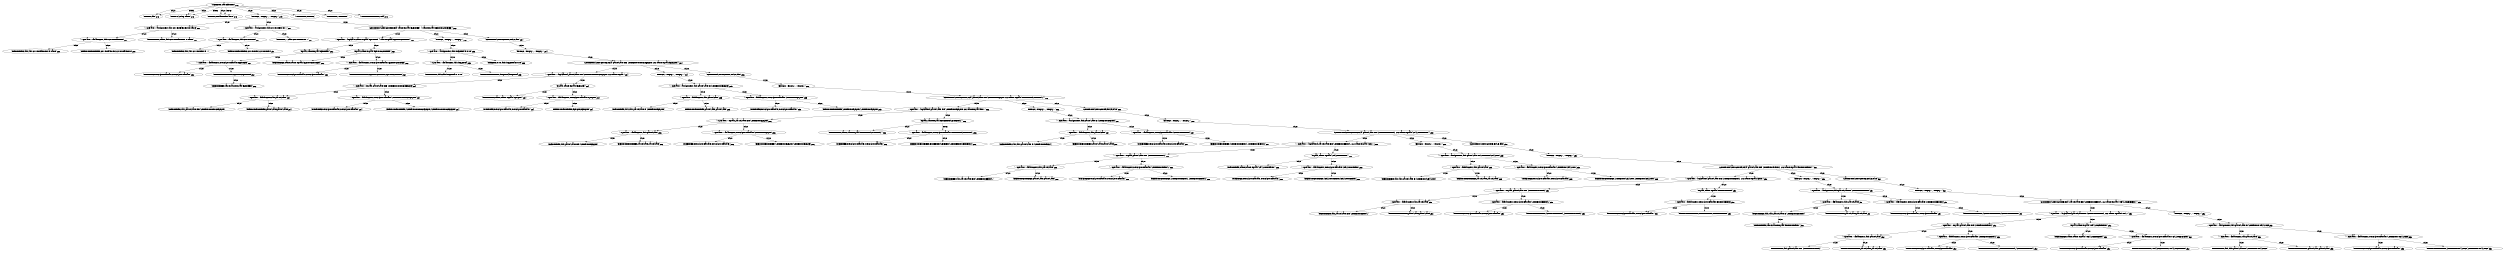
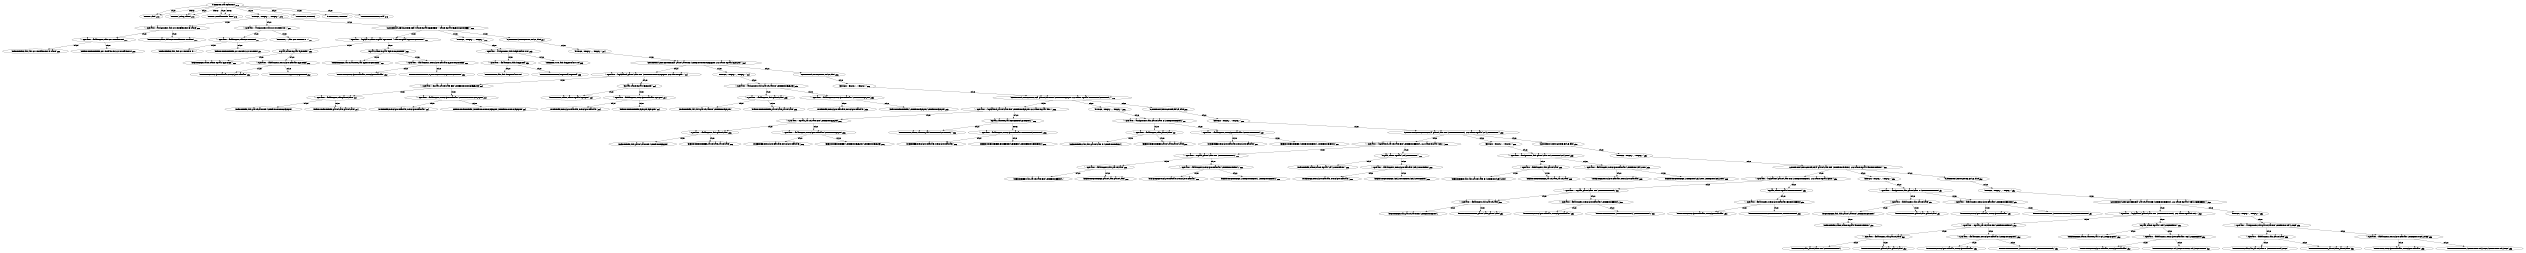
  digraph {
    n1 [label=<(METHOD,startElement)<SUB>278</SUB>>]
    n2 [label=<(PARAM,this)<SUB>278</SUB>>]
    n3 [label=<(PARAM,String name)<SUB>278</SUB>>]
    n4 [label=<(PARAM,AttributeList attrs)<SUB>278</SUB>>]
    n5 [label=<(BLOCK,&lt;empty&gt;,&lt;empty&gt;)<SUB>279</SUB>>]
    n6 [label=<(MODIFIER,PUBLIC)>]
    n7 [label=<(MODIFIER,VIRTUAL)>]
    n8 [label=<(METHOD_RETURN,void)<SUB>278</SUB>>]
    n9 [label=<(&lt;operator&gt;.assignment,this.currentElement = name)<SUB>280</SUB>>]
    n10 [label=<(&lt;operator&gt;.assignment,this.currentText = &quot;&quot;)<SUB>281</SUB>>]
    n11 [label=<(CONTROL_STRUCTURE,IF,if (name.equals(EJB_REF) || name.equals(EJB_LOCAL_REF)))<SUB>282</SUB>>]
    n12 [label=<(&lt;operator&gt;.fieldAccess,this.currentElement)<SUB>280</SUB>>]
    n13 [label=<(IDENTIFIER,name,this.currentElement = name)<SUB>280</SUB>>]
    n14 [label=<(&lt;operator&gt;.fieldAccess,this.currentText)<SUB>281</SUB>>]
    n15 [label=<(LITERAL,&quot;&quot;,this.currentText = &quot;&quot;)<SUB>281</SUB>>]
    n16 [label=<(&lt;operator&gt;.logicalOr,name.equals(EJB_REF) || name.equals(EJB_LOCAL_REF))<SUB>282</SUB>>]
    n17 [label=<(BLOCK,&lt;empty&gt;,&lt;empty&gt;)<SUB>282</SUB>>]
    n18 [label=<(CONTROL_STRUCTURE,ELSE,else)<SUB>284</SUB>>]
    n19 [label=<(IDENTIFIER,this,this.currentElement = name)<SUB>280</SUB>>]
    n20 [label=<(FIELD_IDENTIFIER,currentElement,currentElement)<SUB>280</SUB>>]
    n21 [label=<(IDENTIFIER,this,this.currentText = &quot;&quot;)>]
    n22 [label=<(FIELD_IDENTIFIER,currentText,currentText)<SUB>251</SUB>>]
    n23 [label=<(equals,name.equals(EJB_REF))<SUB>282</SUB>>]
    n24 [label=<(equals,name.equals(EJB_LOCAL_REF))<SUB>282</SUB>>]
    n25 [label=<(&lt;operator&gt;.assignment,this.inEJBRef = true)<SUB>283</SUB>>]
    n26 [label=<(BLOCK,&lt;empty&gt;,&lt;empty&gt;)<SUB>284</SUB>>]
    n27 [label=<(IDENTIFIER,name,name.equals(EJB_REF))<SUB>282</SUB>>]
    n28 [label=<(&lt;operator&gt;.fieldAccess,DescriptorHandler.EJB_REF)<SUB>282</SUB>>]
    n29 [label=<(IDENTIFIER,name,name.equals(EJB_LOCAL_REF))<SUB>282</SUB>>]
    n30 [label=<(&lt;operator&gt;.fieldAccess,DescriptorHandler.EJB_LOCAL_REF)<SUB>282</SUB>>]
    n31 [label=<(TYPE_REF,DescriptorHandler,DescriptorHandler)<SUB>282</SUB>>]
    n32 [label=<(FIELD_IDENTIFIER,EJB_REF,EJB_REF)<SUB>282</SUB>>]
    n33 [label=<(TYPE_REF,DescriptorHandler,DescriptorHandler)<SUB>282</SUB>>]
    n34 [label=<(FIELD_IDENTIFIER,EJB_LOCAL_REF,EJB_LOCAL_REF)<SUB>282</SUB>>]
    n35 [label=<(&lt;operator&gt;.fieldAccess,this.inEJBRef)<SUB>283</SUB>>]
    n36 [label=<(LITERAL,true,this.inEJBRef = true)<SUB>283</SUB>>]
    n37 [label=<(IDENTIFIER,this,this.inEJBRef = true)>]
    n38 [label=<(FIELD_IDENTIFIER,inEJBRef,inEJBRef)<SUB>283</SUB>>]
    n39 [label=<(CONTROL_STRUCTURE,IF,if (parseState == STATE_LOOKING_EJBJAR &amp;&amp; name.equals(EJB_JAR)))<SUB>284</SUB>>]
    n40 [label=<(&lt;operator&gt;.logicalAnd,parseState == STATE_LOOKING_EJBJAR &amp;&amp; name.equa...)<SUB>284</SUB>>]
    n41 [label=<(BLOCK,&lt;empty&gt;,&lt;empty&gt;)<SUB>284</SUB>>]
    n42 [label=<(CONTROL_STRUCTURE,ELSE,else)<SUB>286</SUB>>]
    n43 [label=<(&lt;operator&gt;.equals,parseState == STATE_LOOKING_EJBJAR)<SUB>284</SUB>>]
    n44 [label=<(equals,name.equals(EJB_JAR))<SUB>284</SUB>>]
    n45 [label=<(&lt;operator&gt;.assignment,this.parseState = STATE_IN_EJBJAR)<SUB>285</SUB>>]
    n46 [label=<(BLOCK,&lt;empty&gt;,&lt;empty&gt;)<SUB>286</SUB>>]
    n47 [label=<(&lt;operator&gt;.fieldAccess,this.parseState)<SUB>284</SUB>>]
    n48 [label=<(&lt;operator&gt;.fieldAccess,DescriptorHandler.STATE_LOOKING_EJBJAR)<SUB>284</SUB>>]
    n49 [label=<(IDENTIFIER,name,name.equals(EJB_JAR))<SUB>284</SUB>>]
    n50 [label=<(&lt;operator&gt;.fieldAccess,DescriptorHandler.EJB_JAR)<SUB>284</SUB>>]
    n51 [label=<(IDENTIFIER,this,parseState == STATE_LOOKING_EJBJAR)>]
    n52 [label=<(FIELD_IDENTIFIER,parseState,parseState)<SUB>284</SUB>>]
    n53 [label=<(TYPE_REF,DescriptorHandler,DescriptorHandler)<SUB>284</SUB>>]
    n54 [label=<(FIELD_IDENTIFIER,STATE_LOOKING_EJBJAR,STATE_LOOKING_EJBJAR)<SUB>284</SUB>>]
    n55 [label=<(TYPE_REF,DescriptorHandler,DescriptorHandler)<SUB>284</SUB>>]
    n56 [label=<(FIELD_IDENTIFIER,EJB_JAR,EJB_JAR)<SUB>284</SUB>>]
    n57 [label=<(&lt;operator&gt;.fieldAccess,this.parseState)<SUB>285</SUB>>]
    n58 [label=<(&lt;operator&gt;.fieldAccess,DescriptorHandler.STATE_IN_EJBJAR)<SUB>285</SUB>>]
    n59 [label=<(IDENTIFIER,this,this.parseState = STATE_IN_EJBJAR)>]
    n60 [label=<(FIELD_IDENTIFIER,parseState,parseState)<SUB>285</SUB>>]
    n61 [label=<(TYPE_REF,DescriptorHandler,DescriptorHandler)<SUB>285</SUB>>]
    n62 [label=<(FIELD_IDENTIFIER,STATE_IN_EJBJAR,STATE_IN_EJBJAR)<SUB>285</SUB>>]
    n63 [label=<(CONTROL_STRUCTURE,IF,if (parseState == STATE_IN_EJBJAR &amp;&amp; name.equals(ENTERPRISE_BEANS)))<SUB>286</SUB>>]
    n64 [label=<(&lt;operator&gt;.logicalAnd,parseState == STATE_IN_EJBJAR &amp;&amp; name.equals(EN...)<SUB>286</SUB>>]
    n65 [label=<(BLOCK,&lt;empty&gt;,&lt;empty&gt;)<SUB>286</SUB>>]
    n66 [label=<(CONTROL_STRUCTURE,ELSE,else)<SUB>288</SUB>>]
    n67 [label=<(&lt;operator&gt;.equals,parseState == STATE_IN_EJBJAR)<SUB>286</SUB>>]
    n68 [label=<(equals,name.equals(ENTERPRISE_BEANS))<SUB>286</SUB>>]
    n69 [label=<(&lt;operator&gt;.assignment,this.parseState = STATE_IN_BEANS)<SUB>287</SUB>>]
    n70 [label=<(BLOCK,&lt;empty&gt;,&lt;empty&gt;)<SUB>288</SUB>>]
    n71 [label=<(&lt;operator&gt;.fieldAccess,this.parseState)<SUB>286</SUB>>]
    n72 [label=<(&lt;operator&gt;.fieldAccess,DescriptorHandler.STATE_IN_EJBJAR)<SUB>286</SUB>>]
    n73 [label=<(IDENTIFIER,name,name.equals(ENTERPRISE_BEANS))<SUB>286</SUB>>]
    n74 [label=<(&lt;operator&gt;.fieldAccess,DescriptorHandler.ENTERPRISE_BEANS)<SUB>286</SUB>>]
    n75 [label=<(IDENTIFIER,this,parseState == STATE_IN_EJBJAR)>]
    n76 [label=<(FIELD_IDENTIFIER,parseState,parseState)<SUB>286</SUB>>]
    n77 [label=<(TYPE_REF,DescriptorHandler,DescriptorHandler)<SUB>286</SUB>>]
    n78 [label=<(FIELD_IDENTIFIER,STATE_IN_EJBJAR,STATE_IN_EJBJAR)<SUB>286</SUB>>]
    n79 [label=<(TYPE_REF,DescriptorHandler,DescriptorHandler)<SUB>286</SUB>>]
    n80 [label=<(FIELD_IDENTIFIER,ENTERPRISE_BEANS,ENTERPRISE_BEANS)<SUB>286</SUB>>]
    n81 [label=<(&lt;operator&gt;.fieldAccess,this.parseState)<SUB>287</SUB>>]
    n82 [label=<(&lt;operator&gt;.fieldAccess,DescriptorHandler.STATE_IN_BEANS)<SUB>287</SUB>>]
    n83 [label=<(IDENTIFIER,this,this.parseState = STATE_IN_BEANS)>]
    n84 [label=<(FIELD_IDENTIFIER,parseState,parseState)<SUB>287</SUB>>]
    n85 [label=<(TYPE_REF,DescriptorHandler,DescriptorHandler)<SUB>287</SUB>>]
    n86 [label=<(FIELD_IDENTIFIER,STATE_IN_BEANS,STATE_IN_BEANS)<SUB>287</SUB>>]
    n87 [label=<(CONTROL_STRUCTURE,IF,if (parseState == STATE_IN_BEANS &amp;&amp; name.equals(SESSION_BEAN)))<SUB>288</SUB>>]
    n88 [label=<(&lt;operator&gt;.logicalAnd,parseState == STATE_IN_BEANS &amp;&amp; name.equals(SES...)<SUB>288</SUB>>]
    n89 [label=<(BLOCK,&lt;empty&gt;,&lt;empty&gt;)<SUB>288</SUB>>]
    n90 [label=<(CONTROL_STRUCTURE,ELSE,else)<SUB>290</SUB>>]
    n91 [label=<(&lt;operator&gt;.equals,parseState == STATE_IN_BEANS)<SUB>288</SUB>>]
    n92 [label=<(equals,name.equals(SESSION_BEAN))<SUB>288</SUB>>]
    n93 [label=<(&lt;operator&gt;.assignment,this.parseState = STATE_IN_SESSION)<SUB>289</SUB>>]
    n94 [label=<(BLOCK,&lt;empty&gt;,&lt;empty&gt;)<SUB>290</SUB>>]
    n95 [label=<(&lt;operator&gt;.fieldAccess,this.parseState)<SUB>288</SUB>>]
    n96 [label=<(&lt;operator&gt;.fieldAccess,DescriptorHandler.STATE_IN_BEANS)<SUB>288</SUB>>]
    n97 [label=<(IDENTIFIER,name,name.equals(SESSION_BEAN))<SUB>288</SUB>>]
    n98 [label=<(&lt;operator&gt;.fieldAccess,DescriptorHandler.SESSION_BEAN)<SUB>288</SUB>>]
    n99 [label=<(IDENTIFIER,this,parseState == STATE_IN_BEANS)>]
    n100 [label=<(FIELD_IDENTIFIER,parseState,parseState)<SUB>288</SUB>>]
    n101 [label=<(TYPE_REF,DescriptorHandler,DescriptorHandler)<SUB>288</SUB>>]
    n102 [label=<(FIELD_IDENTIFIER,STATE_IN_BEANS,STATE_IN_BEANS)<SUB>288</SUB>>]
    n103 [label=<(TYPE_REF,DescriptorHandler,DescriptorHandler)<SUB>288</SUB>>]
    n104 [label=<(FIELD_IDENTIFIER,SESSION_BEAN,SESSION_BEAN)<SUB>288</SUB>>]
    n105 [label=<(&lt;operator&gt;.fieldAccess,this.parseState)<SUB>289</SUB>>]
    n106 [label=<(&lt;operator&gt;.fieldAccess,DescriptorHandler.STATE_IN_SESSION)<SUB>289</SUB>>]
    n107 [label=<(IDENTIFIER,this,this.parseState = STATE_IN_SESSION)>]
    n108 [label=<(FIELD_IDENTIFIER,parseState,parseState)<SUB>289</SUB>>]
    n109 [label=<(TYPE_REF,DescriptorHandler,DescriptorHandler)<SUB>289</SUB>>]
    n110 [label=<(FIELD_IDENTIFIER,STATE_IN_SESSION,STATE_IN_SESSION)<SUB>289</SUB>>]
    n111 [label=<(CONTROL_STRUCTURE,IF,if (parseState == STATE_IN_BEANS &amp;&amp; name.equals(ENTITY_BEAN)))<SUB>290</SUB>>]
    n112 [label=<(&lt;operator&gt;.logicalAnd,parseState == STATE_IN_BEANS &amp;&amp; name.equals(ENT...)<SUB>290</SUB>>]
    n113 [label=<(BLOCK,&lt;empty&gt;,&lt;empty&gt;)<SUB>290</SUB>>]
    n114 [label=<(CONTROL_STRUCTURE,ELSE,else)<SUB>292</SUB>>]
    n115 [label=<(&lt;operator&gt;.equals,parseState == STATE_IN_BEANS)<SUB>290</SUB>>]
    n116 [label=<(equals,name.equals(ENTITY_BEAN))<SUB>290</SUB>>]
    n117 [label=<(&lt;operator&gt;.assignment,this.parseState = STATE_IN_ENTITY)<SUB>291</SUB>>]
    n118 [label=<(BLOCK,&lt;empty&gt;,&lt;empty&gt;)<SUB>292</SUB>>]
    n119 [label=<(&lt;operator&gt;.fieldAccess,this.parseState)<SUB>290</SUB>>]
    n120 [label=<(&lt;operator&gt;.fieldAccess,DescriptorHandler.STATE_IN_BEANS)<SUB>290</SUB>>]
    n121 [label=<(&lt;operator&gt;.fieldAccess,DescriptorHandler.ENTITY_BEAN)<SUB>290</SUB>>]
    n122 [label=<(IDENTIFIER,this,parseState == STATE_IN_BEANS)>]
    n123 [label=<(FIELD_IDENTIFIER,parseState,parseState)<SUB>290</SUB>>]
    n124 [label=<(TYPE_REF,DescriptorHandler,DescriptorHandler)<SUB>290</SUB>>]
    n125 [label=<(FIELD_IDENTIFIER,STATE_IN_BEANS,STATE_IN_BEANS)<SUB>290</SUB>>]
    n126 [label=<(IDENTIFIER,name,name.equals(ENTITY_BEAN))<SUB>290</SUB>>]
    n127 [label=<(TYPE_REF,DescriptorHandler,DescriptorHandler)<SUB>290</SUB>>]
    n128 [label=<(FIELD_IDENTIFIER,ENTITY_BEAN,ENTITY_BEAN)<SUB>290</SUB>>]
    n129 [label=<(&lt;operator&gt;.fieldAccess,this.parseState)<SUB>291</SUB>>]
    n130 [label=<(&lt;operator&gt;.fieldAccess,DescriptorHandler.STATE_IN_ENTITY)<SUB>291</SUB>>]
    n131 [label=<(IDENTIFIER,this,this.parseState = STATE_IN_ENTITY)>]
    n132 [label=<(FIELD_IDENTIFIER,parseState,parseState)<SUB>291</SUB>>]
    n133 [label=<(TYPE_REF,DescriptorHandler,DescriptorHandler)<SUB>291</SUB>>]
    n134 [label=<(FIELD_IDENTIFIER,STATE_IN_ENTITY,STATE_IN_ENTITY)<SUB>291</SUB>>]
    n135 [label=<(CONTROL_STRUCTURE,IF,if (parseState == STATE_IN_BEANS &amp;&amp; name.equals(MESSAGE_BEAN)))<SUB>292</SUB>>]
    n136 [label=<(&lt;operator&gt;.logicalAnd,parseState == STATE_IN_BEANS &amp;&amp; name.equals(MES...)<SUB>292</SUB>>]
    n137 [label=<(BLOCK,&lt;empty&gt;,&lt;empty&gt;)<SUB>292</SUB>>]
    n138 [label=<(&lt;operator&gt;.equals,parseState == STATE_IN_BEANS)<SUB>292</SUB>>]
    n139 [label=<(equals,name.equals(MESSAGE_BEAN))<SUB>292</SUB>>]
    n140 [label=<(&lt;operator&gt;.assignment,this.parseState = STATE_IN_MESSAGE)<SUB>293</SUB>>]
    n141 [label=<(&lt;operator&gt;.fieldAccess,this.parseState)<SUB>292</SUB>>]
    n142 [label=<(&lt;operator&gt;.fieldAccess,DescriptorHandler.STATE_IN_BEANS)<SUB>292</SUB>>]
    n143 [label=<(IDENTIFIER,name,name.equals(MESSAGE_BEAN))<SUB>292</SUB>>]
    n144 [label=<(&lt;operator&gt;.fieldAccess,DescriptorHandler.MESSAGE_BEAN)<SUB>292</SUB>>]
    n145 [label=<(IDENTIFIER,this,parseState == STATE_IN_BEANS)>]
    n146 [label=<(FIELD_IDENTIFIER,parseState,parseState)<SUB>292</SUB>>]
    n147 [label=<(TYPE_REF,DescriptorHandler,DescriptorHandler)<SUB>292</SUB>>]
    n148 [label=<(FIELD_IDENTIFIER,STATE_IN_BEANS,STATE_IN_BEANS)<SUB>292</SUB>>]
    n149 [label=<(TYPE_REF,DescriptorHandler,DescriptorHandler)<SUB>292</SUB>>]
    n150 [label=<(FIELD_IDENTIFIER,MESSAGE_BEAN,MESSAGE_BEAN)<SUB>292</SUB>>]
    n151 [label=<(&lt;operator&gt;.fieldAccess,this.parseState)<SUB>293</SUB>>]
    n152 [label=<(&lt;operator&gt;.fieldAccess,DescriptorHandler.STATE_IN_MESSAGE)<SUB>293</SUB>>]
    n153 [label=<(IDENTIFIER,this,this.parseState = STATE_IN_MESSAGE)>]
    n154 [label=<(FIELD_IDENTIFIER,parseState,parseState)<SUB>293</SUB>>]
    n155 [label=<(TYPE_REF,DescriptorHandler,DescriptorHandler)<SUB>293</SUB>>]
    n156 [label=<(FIELD_IDENTIFIER,STATE_IN_MESSAGE,STATE_IN_MESSAGE)<SUB>293</SUB>>]
    n1 -> n2 [label="AST: "]
    n1 -> n2 [label="DDG: "]
    n1 -> n3 [label="AST: "]
    n1 -> n3 [label="DDG: "]
    n1 -> n4 [label="AST: "]
    n1 -> n4 [label="DDG: "]
    n1 -> n5 [label="AST: "]
    n1 -> n6 [label="AST: "]
    n1 -> n7 [label="AST: "]
    n1 -> n8 [label="AST: "]
    n5 -> n9 [label="AST: "]
    n5 -> n10 [label="AST: "]
    n5 -> n11 [label="AST: "]
    n9 -> n12 [label="AST: "]
    n9 -> n13 [label="AST: "]
    n10 -> n14 [label="AST: "]
    n10 -> n15 [label="AST: "]
    n11 -> n16 [label="AST: "]
    n11 -> n17 [label="AST: "]
    n11 -> n18 [label="AST: "]
    n12 -> n19 [label="AST: "]
    n12 -> n20 [label="AST: "]
    n14 -> n21 [label="AST: "]
    n14 -> n22 [label="AST: "]
    n16 -> n23 [label="AST: "]
    n16 -> n24 [label="AST: "]
    n17 -> n25 [label="AST: "]
    n18 -> n26 [label="AST: "]
-   n32 -> n27 [label="AST: "]
+   n23 -> n27 [label="AST: "]
    n23 -> n28 [label="AST: "]
    n24 -> n29 [label="AST: "]
    n24 -> n30 [label="AST: "]
    n25 -> n35 [label="AST: "]
    n25 -> n36 [label="AST: "]
    n26 -> n39 [label="AST: "]
    n28 -> n31 [label="AST: "]
    n28 -> n32 [label="AST: "]
    n30 -> n33 [label="AST: "]
    n30 -> n34 [label="AST: "]
    n35 -> n37 [label="AST: "]
    n35 -> n38 [label="AST: "]
    n39 -> n40 [label="AST: "]
    n39 -> n41 [label="AST: "]
    n39 -> n42 [label="AST: "]
    n40 -> n43 [label="AST: "]
    n40 -> n44 [label="AST: "]
    n41 -> n45 [label="AST: "]
    n42 -> n46 [label="AST: "]
    n43 -> n47 [label="AST: "]
    n43 -> n48 [label="AST: "]
    n44 -> n49 [label="AST: "]
    n44 -> n50 [label="AST: "]
    n45 -> n57 [label="AST: "]
    n45 -> n58 [label="AST: "]
    n46 -> n63 [label="AST: "]
    n47 -> n51 [label="AST: "]
    n47 -> n52 [label="AST: "]
    n48 -> n53 [label="AST: "]
    n48 -> n54 [label="AST: "]
    n50 -> n55 [label="AST: "]
    n50 -> n56 [label="AST: "]
    n57 -> n59 [label="AST: "]
    n57 -> n60 [label="AST: "]
    n58 -> n61 [label="AST: "]
    n58 -> n62 [label="AST: "]
    n63 -> n64 [label="AST: "]
    n63 -> n65 [label="AST: "]
    n63 -> n66 [label="AST: "]
    n64 -> n67 [label="AST: "]
    n64 -> n68 [label="AST: "]
    n65 -> n69 [label="AST: "]
    n66 -> n70 [label="AST: "]
    n67 -> n71 [label="AST: "]
    n67 -> n72 [label="AST: "]
    n68 -> n73 [label="AST: "]
    n68 -> n74 [label="DDG: "]
    n69 -> n81 [label="AST: "]
    n69 -> n82 [label="AST: "]
    n70 -> n87 [label="AST: "]
    n71 -> n75 [label="AST: "]
    n71 -> n76 [label="AST: "]
    n72 -> n77 [label="AST: "]
    n72 -> n78 [label="AST: "]
    n74 -> n79 [label="AST: "]
    n74 -> n80 [label="AST: "]
    n81 -> n83 [label="AST: "]
    n81 -> n84 [label="AST: "]
    n82 -> n85 [label="AST: "]
    n82 -> n86 [label="AST: "]
    n87 -> n88 [label="AST: "]
    n87 -> n89 [label="AST: "]
    n87 -> n90 [label="AST: "]
    n88 -> n91 [label="AST: "]
    n88 -> n92 [label="AST: "]
    n89 -> n93 [label="AST: "]
    n90 -> n94 [label="AST: "]
    n91 -> n95 [label="AST: "]
    n91 -> n96 [label="AST: "]
    n92 -> n97 [label="AST: "]
    n92 -> n98 [label="AST: "]
    n93 -> n105 [label="AST: "]
    n93 -> n106 [label="AST: "]
    n94 -> n111 [label="AST: "]
    n95 -> n99 [label="AST: "]
    n95 -> n100 [label="AST: "]
    n96 -> n101 [label="AST: "]
    n96 -> n102 [label="AST: "]
    n98 -> n103 [label="AST: "]
    n98 -> n104 [label="AST: "]
    n105 -> n107 [label="AST: "]
    n105 -> n108 [label="AST: "]
    n106 -> n109 [label="AST: "]
    n106 -> n110 [label="AST: "]
    n111 -> n112 [label="AST: "]
    n111 -> n113 [label="AST: "]
    n111 -> n114 [label="AST: "]
    n112 -> n115 [label="AST: "]
    n112 -> n116 [label="AST: "]
    n113 -> n117 [label="AST: "]
    n114 -> n118 [label="AST: "]
    n115 -> n119 [label="AST: "]
    n115 -> n120 [label="AST: "]
    n116 -> n121 [label="AST: "]
    n117 -> n129 [label="AST: "]
    n117 -> n130 [label="AST: "]
    n118 -> n135 [label="AST: "]
    n119 -> n122 [label="AST: "]
    n119 -> n123 [label="AST: "]
    n120 -> n124 [label="AST: "]
    n120 -> n125 [label="AST: "]
    n121 -> n127 [label="AST: "]
    n121 -> n128 [label="AST: "]
    n129 -> n131 [label="AST: "]
    n129 -> n132 [label="AST: "]
    n130 -> n133 [label="AST: "]
    n130 -> n134 [label="AST: "]
    n131 -> n126 [label="AST: "]
    n135 -> n136 [label="AST: "]
    n135 -> n137 [label="AST: "]
    n136 -> n138 [label="AST: "]
    n136 -> n139 [label="AST: "]
    n137 -> n140 [label="AST: "]
    n138 -> n141 [label="AST: "]
    n138 -> n142 [label="AST: "]
    n139 -> n143 [label="AST: "]
    n139 -> n144 [label="AST: "]
    n140 -> n151 [label="AST: "]
    n140 -> n152 [label="AST: "]
    n141 -> n145 [label="AST: "]
    n141 -> n146 [label="AST: "]
    n142 -> n147 [label="AST: "]
    n142 -> n148 [label="AST: "]
    n144 -> n149 [label="AST: "]
    n144 -> n150 [label="AST: "]
    n151 -> n153 [label="AST: "]
    n151 -> n154 [label="AST: "]
    n152 -> n155 [label="AST: "]
    n152 -> n156 [label="AST: "]
  }
